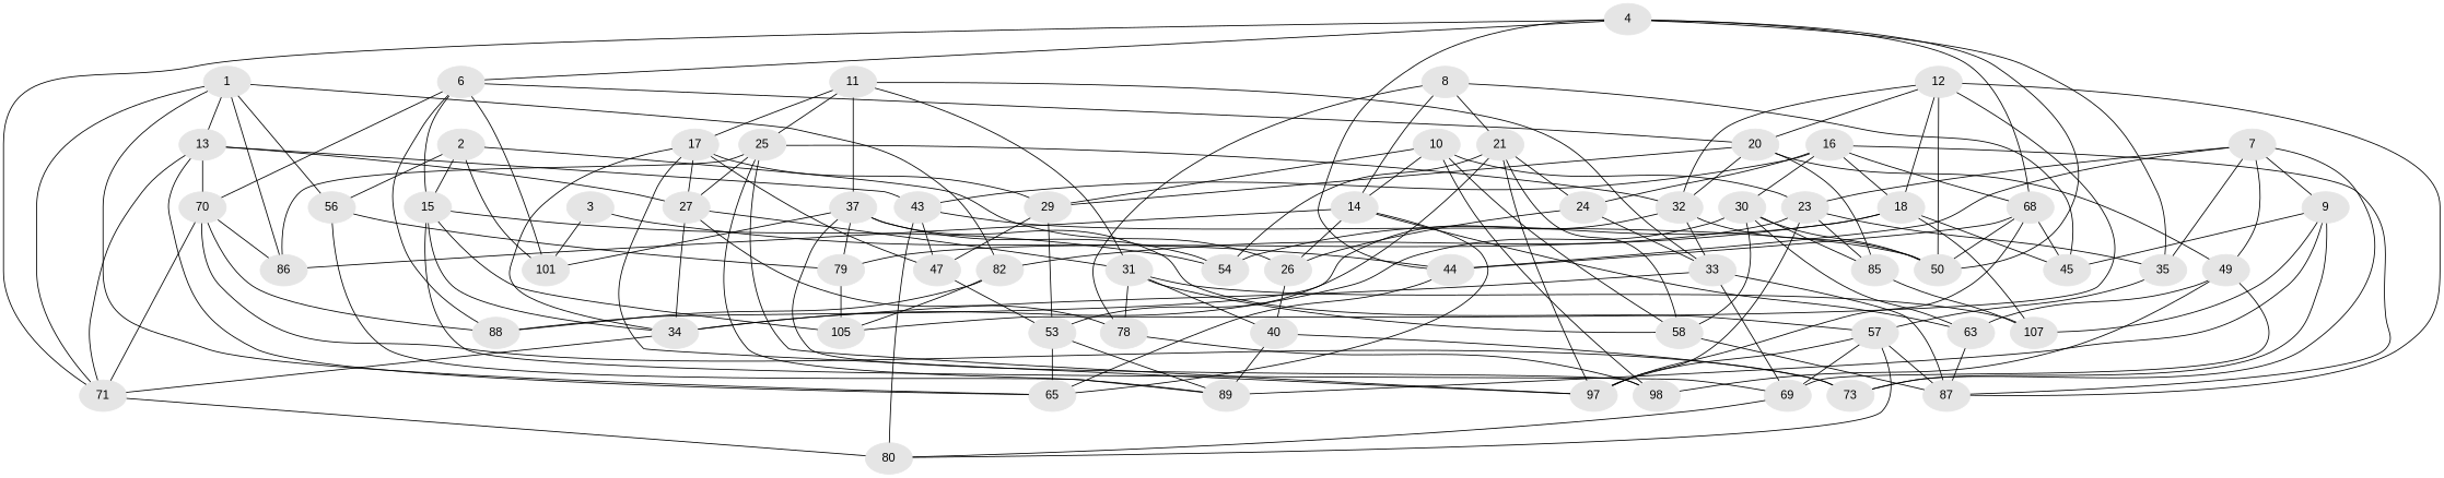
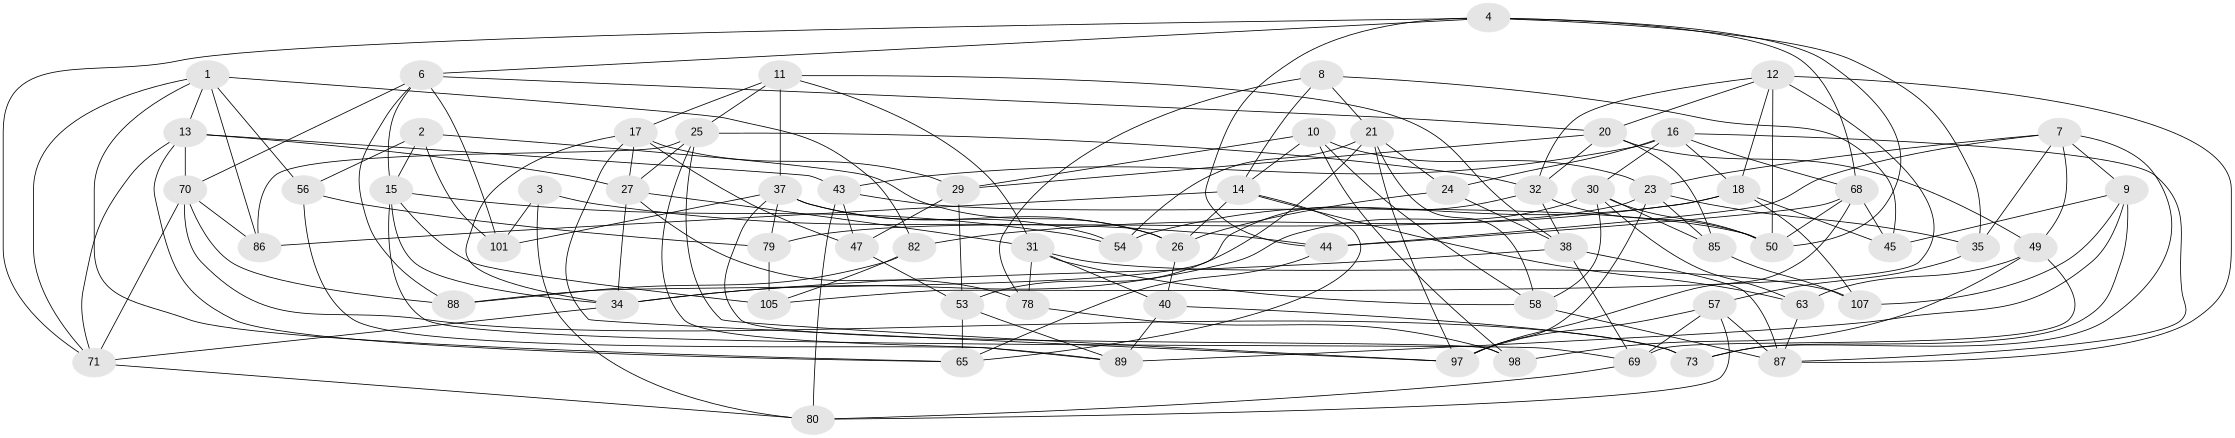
  graph {
    fontname="Liberation Sans"
    node [color=gray90 fontname="Liberation Sans" style=filled]
    edge [fontname="Liberation Sans"]
    1 [super="+55"]
    13 [super="+75"]
    56
    65 [super="+81"]
    71 [super="+84"]
    82
    86
    70 [super="+76"]
    27 [super="+48"]
    43 [super="+95"]
    89 [super="+96"]
    79
    80 [super="+83"]
    88
    105
    15 [super="+28"]
    34 [super="+67"]
    54
    69 [super="+93"]
    2
    26
    101
    40
    44 [super="+104"]
    3
    4 [super="+5"]
    6 [super="+94"]
    35
    n29 [label=68 super="+46"]
    50 [super="+64"]
    20 [super="+36"]
    57 [super="+72"]
    45
    97 [super="+99"]
    49 [super="+68"]
    29 [super="+74"]
    32 [super="+100"]
    85
    73
    7 [super="+62"]
    9 [super="+102"]
    23 [super="+66"]
    107
    98
    63
    14 [super="+77"]
    8
    21 [super="+60"]
    78
    58 [super="+59"]
    24
    53 [super="+91"]
    10 [super="+42"]
    47
    87 [super="+92"]
    11 [super="+52"]
    17 [super="+22"]
    25 [super="+51"]
    31 [super="+106"]
-   33 [super="+61"]
+   33 [super="+61" label=38]
    37 [super="+39"]
    12 [super="+19"]
    18 [super="+41"]
    16 [super="+103"]
    30 [super="+90"]
    1 -- 13
    1 -- 56
    1 -- 65
    1 -- 71
    1 -- 82
    1 -- 86
    13 -- 65
    13 -- 71
    13 -- 70
    13 -- 27
    13 -- 43
    56 -- 89
    56 -- 79
    71 -- 80
    82 -- 88
    82 -- 105
    70 -- 71
    70 -- 86
    70 -- 88
    70 -- 73
    27 -- 34
    27 -- 78
    27 -- 31
    43 -- 80 [weight=2]
    43 -- 50
    43 -- 47
    79 -- 105
    15 -- 105
    15 -- 34
    15 -- 54
    15 -- 69
    34 -- 71
    69 -- 80
    2 -- 56
    2 -- 15
    2 -- 26
    2 -- 101
    26 -- 40
    40 -- 89
    40 -- 73
    44 -- 65
+   3 -- 80
    3 -- 101
    3 -- 44 [weight=2]
    4 -- 71
    4 -- 44
    4 -- 6
    4 -- 35
    4 -- n29
    4 -- 50
    6 -- 70
    6 -- 88
    6 -- 15
    6 -- 101
    6 -- 20
    35 -- 57
    n29 -- 44
    n29 -- 50
    n29 -- 45
    n29 -- 97
    20 -- 49
    20 -- 29
    20 -- 32
    20 -- 85
    57 -- 80
    57 -- 69
    57 -- 97
    57 -- 87
    49 -- 69 [weight=2]
    49 -- 98
    49 -- 63
    29 -- 53
    29 -- 47
    32 -- 88
    32 -- 50
    32 -- 33
    85 -- 107
    7 -- 44
    7 -- 35
    7 -- 49
    7 -- 73
    7 -- 9
    7 -- 23
    9 -- 89 [weight=2]
    9 -- 45
    9 -- 73
    9 -- 107
    23 -- 79
    23 -- 35
    23 -- 97
    23 -- 85
    63 -- 87
    14 -- 65
    14 -- 86
    14 -- 26
    14 -- 63
    8 -- 45
    8 -- 14
    8 -- 21
    8 -- 78
    21 -- 54
    21 -- 97
    21 -- 58
    21 -- 24
    21 -- 53
    78 -- 98
    58 -- 87
    24 -- 26
    24 -- 33
    53 -- 65 [weight=2]
    53 -- 89
    10 -- 29
    10 -- 23
    10 -- 98
    10 -- 14
    10 -- 58 [weight=2]
    47 -- 53
    11 -- 17
    11 -- 25
    11 -- 31
    11 -- 33
    11 -- 37
    17 -- 27
    17 -- 34
    17 -- 97
    17 -- 29
    17 -- 47
    25 -- 86
    25 -- 27
    25 -- 89
    25 -- 97
    25 -- 32
    31 -- 40
    31 -- 107
    31 -- 78
    31 -- 58
    33 -- 34
    33 -- 69
    33 -- 87
    37 -- 79
    37 -- 54
    37 -- 101
-   37 -- 57
+   37 -- 26
    37 -- 98
    12 -- 105
    12 -- 50
    12 -- 20
    12 -- 32
    12 -- 87
    12 -- 18
    18 -- 82
    18 -- 54
    18 -- 45
    18 -- 107
    16 -- 43
    16 -- n29
    16 -- 24
    16 -- 87
    16 -- 18
    16 -- 30
    30 -- 34
    30 -- 50
    30 -- 85
    30 -- 63
    30 -- 58
  }
